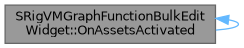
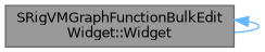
  digraph {
    rankdir=TB
-   n1 [color=gray40 fillcolor=grey60 fontcolor=black fontname=Helvetica fontsize=10 height=0.2 label="SRigVMGraphFunctionBulkEdit\lWidget::OnAssetsActivated" shape=box style=filled width=0.4]
+   n1 [color=gray40 fillcolor=grey60 fontcolor=black fontname=Helvetica fontsize=10 height=0.2 label="SRigVMGraphFunctionBulkEdit\lWidget::Widget" shape=box style=filled width=0.4]
    n1 -> n1 [color=steelblue1 dir=back fontname=Helvetica fontsize=10 labelfontname=Helvetica labelfontsize=10 style=solid]
  }
